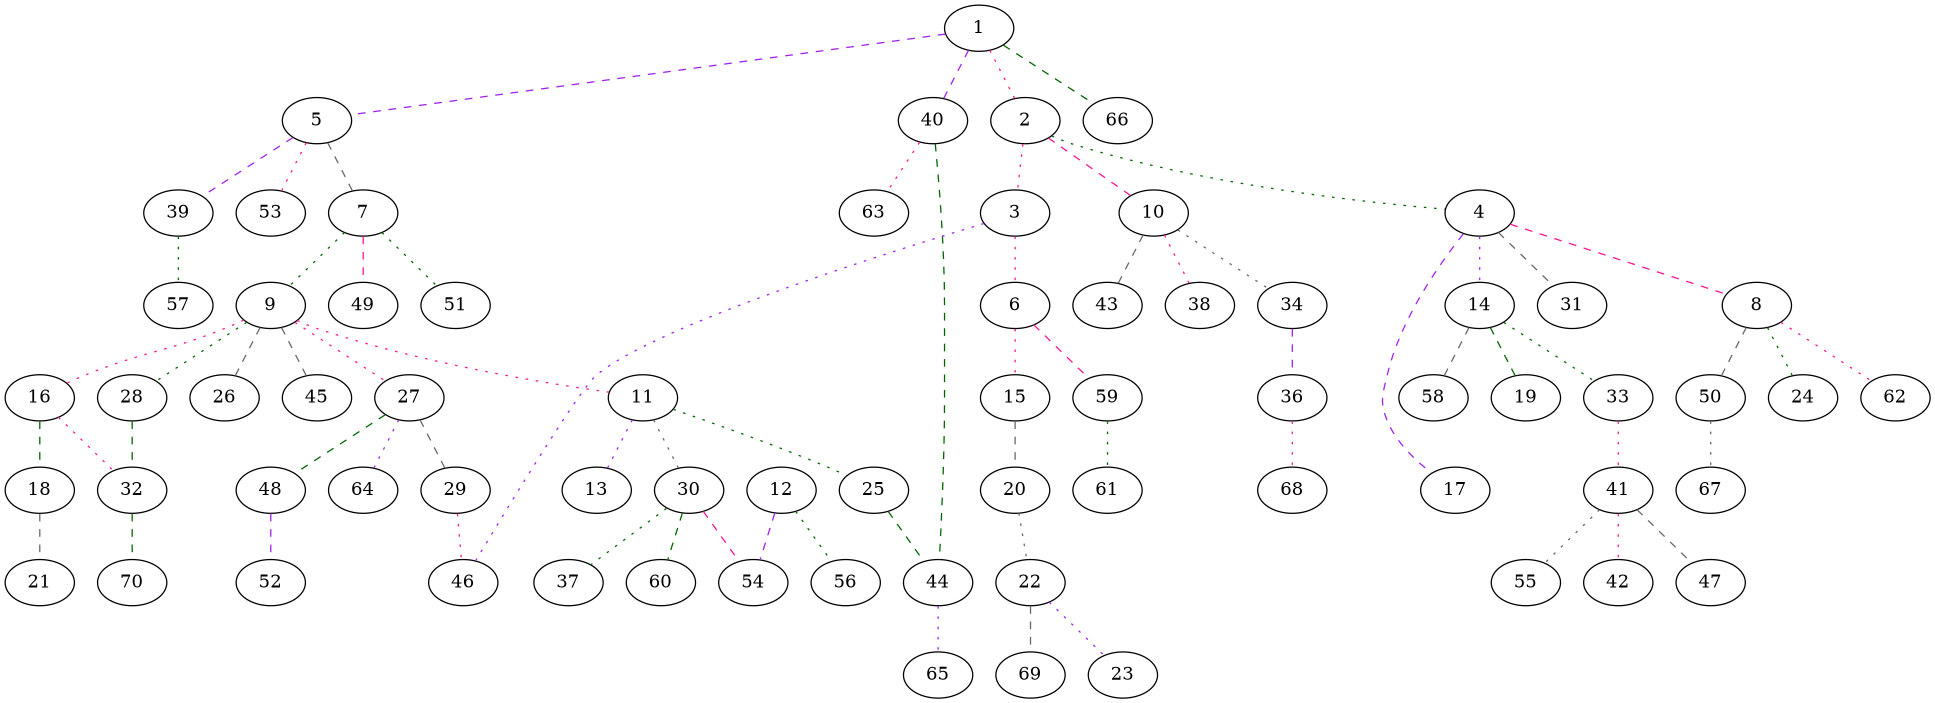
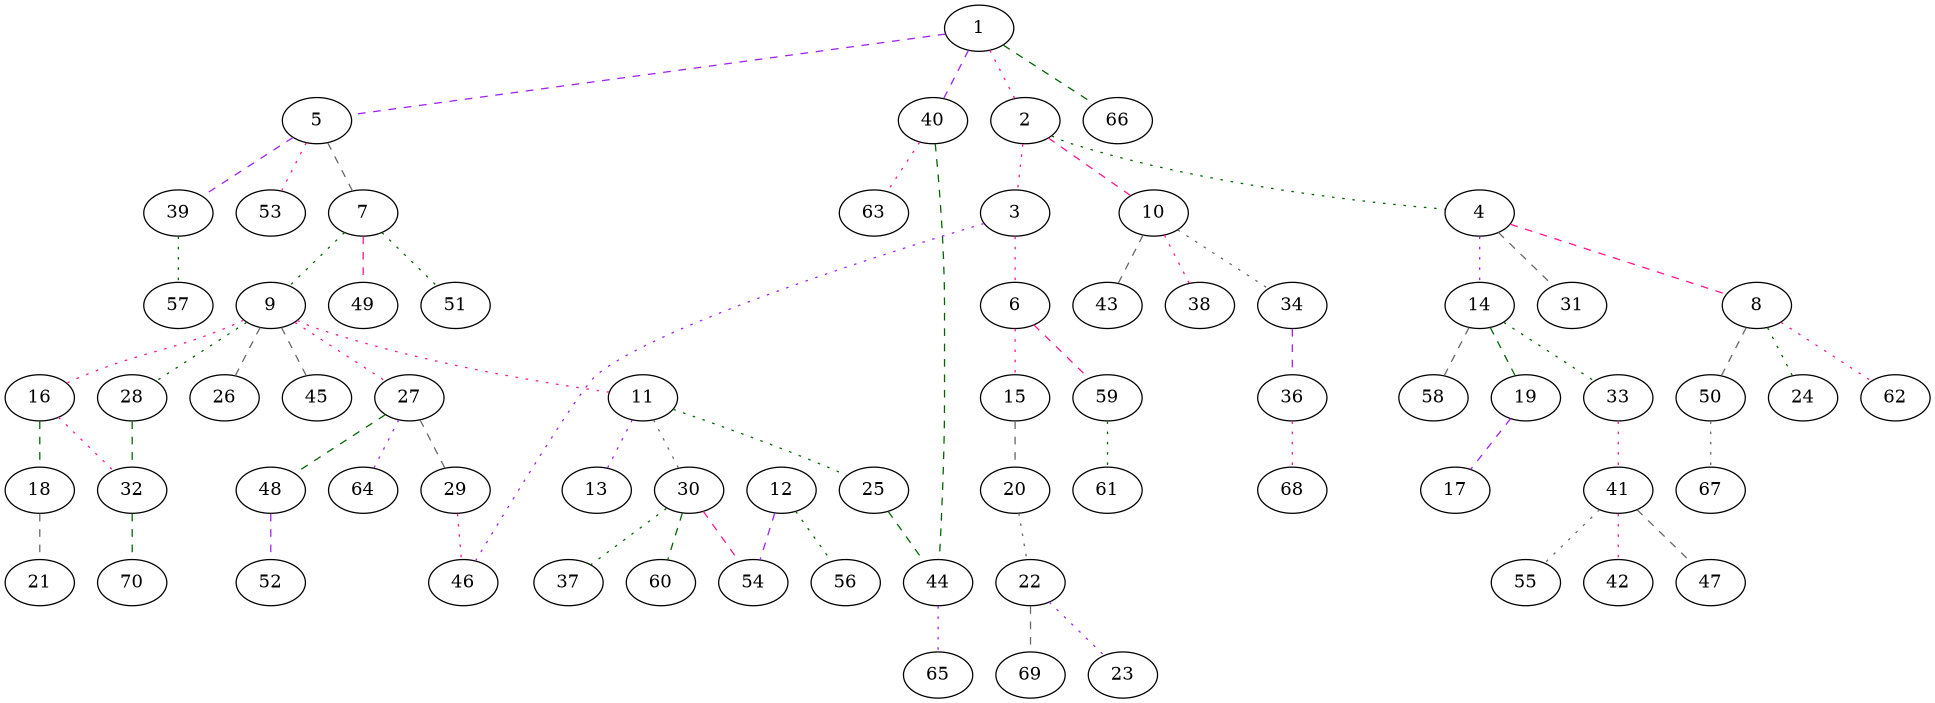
  graph {
    edge [color=deeppink style=dotted]
    1
    2
    5
    40
    66
    3
    4
    10
    7
    39
    53
    44
    63
    6
    46
    8
    14
    17
    31
    34
    38
    43
    9
    49
    51
    57
    65
    15
    59
    24
    50
    62
    19
    33
    58
    36
    20
    61
    67
    41
    11
    16
    26
    27
    28
    45
    22
    13
    25
    30
    18
    32
    29
    48
    64
    12
    54
    56
    37
    60
    21
    70
    52
    68
    42
    47
    55
    23
    69
    1 -- 2
    1 -- 5 [color=purple style=dashed]
    1 -- 40 [color=purple style=dashed]
    1 -- 66 [color=darkgreen style=dashed]
    2 -- 3
    2 -- 4 [color=darkgreen]
    2 -- 10 [style=dashed]
    5 -- 7 [color=gray40 style=dashed]
    5 -- 39 [color=purple style=dashed]
    5 -- 53
    40 -- 44 [color=darkgreen style=dashed]
    40 -- 63
    3 -- 6
    3 -- 46 [color=purple]
    4 -- 8 [style=dashed]
    4 -- 14 [color=purple]
-   4 -- 17 [color=purple style=dashed]
+   19 -- 17 [color=purple style=dashed]
    4 -- 31 [color=gray40 style=dashed]
    10 -- 34 [color=gray40]
    10 -- 38
    10 -- 43 [color=gray40 style=dashed]
    7 -- 9 [color=darkgreen]
    7 -- 49 [style=dashed]
    7 -- 51 [color=darkgreen]
    39 -- 57 [color=darkgreen]
    44 -- 65 [color=purple]
    6 -- 15
    6 -- 59 [style=dashed]
    8 -- 24 [color=darkgreen]
    8 -- 50 [color=gray40 style=dashed]
    8 -- 62
    14 -- 19 [color=darkgreen style=dashed]
    14 -- 33 [color=darkgreen]
    14 -- 58 [color=gray40 style=dashed]
    34 -- 36 [color=purple style=dashed]
    9 -- 11
    9 -- 16
    9 -- 26 [color=gray40 style=dashed]
    9 -- 27
    9 -- 28 [color=darkgreen]
    9 -- 45 [color=gray40 style=dashed]
    15 -- 20 [color=gray40 style=dashed]
    59 -- 61 [color=darkgreen]
    50 -- 67 [color=gray40]
    33 -- 41
    36 -- 68
    20 -- 22 [color=gray40]
    41 -- 42
    41 -- 47 [color=gray40 style=dashed]
    41 -- 55 [color=gray40]
    11 -- 13 [color=purple]
    11 -- 25 [color=darkgreen]
    11 -- 30 [color=gray40]
    16 -- 18 [color=darkgreen style=dashed]
    16 -- 32
    27 -- 29 [color=gray40 style=dashed]
    27 -- 48 [color=darkgreen style=dashed]
    27 -- 64 [color=purple]
    28 -- 32 [color=darkgreen style=dashed]
    22 -- 23 [color=purple]
    22 -- 69 [color=gray40 style=dashed]
    25 -- 44 [color=darkgreen style=dashed]
    30 -- 54 [style=dashed]
    30 -- 37 [color=darkgreen]
    30 -- 60 [color=darkgreen style=dashed]
    18 -- 21 [color=gray40 style=dashed]
    32 -- 70 [color=darkgreen style=dashed]
    29 -- 46
    48 -- 52 [color=purple style=dashed]
    12 -- 54 [color=purple style=dashed]
    12 -- 56 [color=darkgreen]
  }
